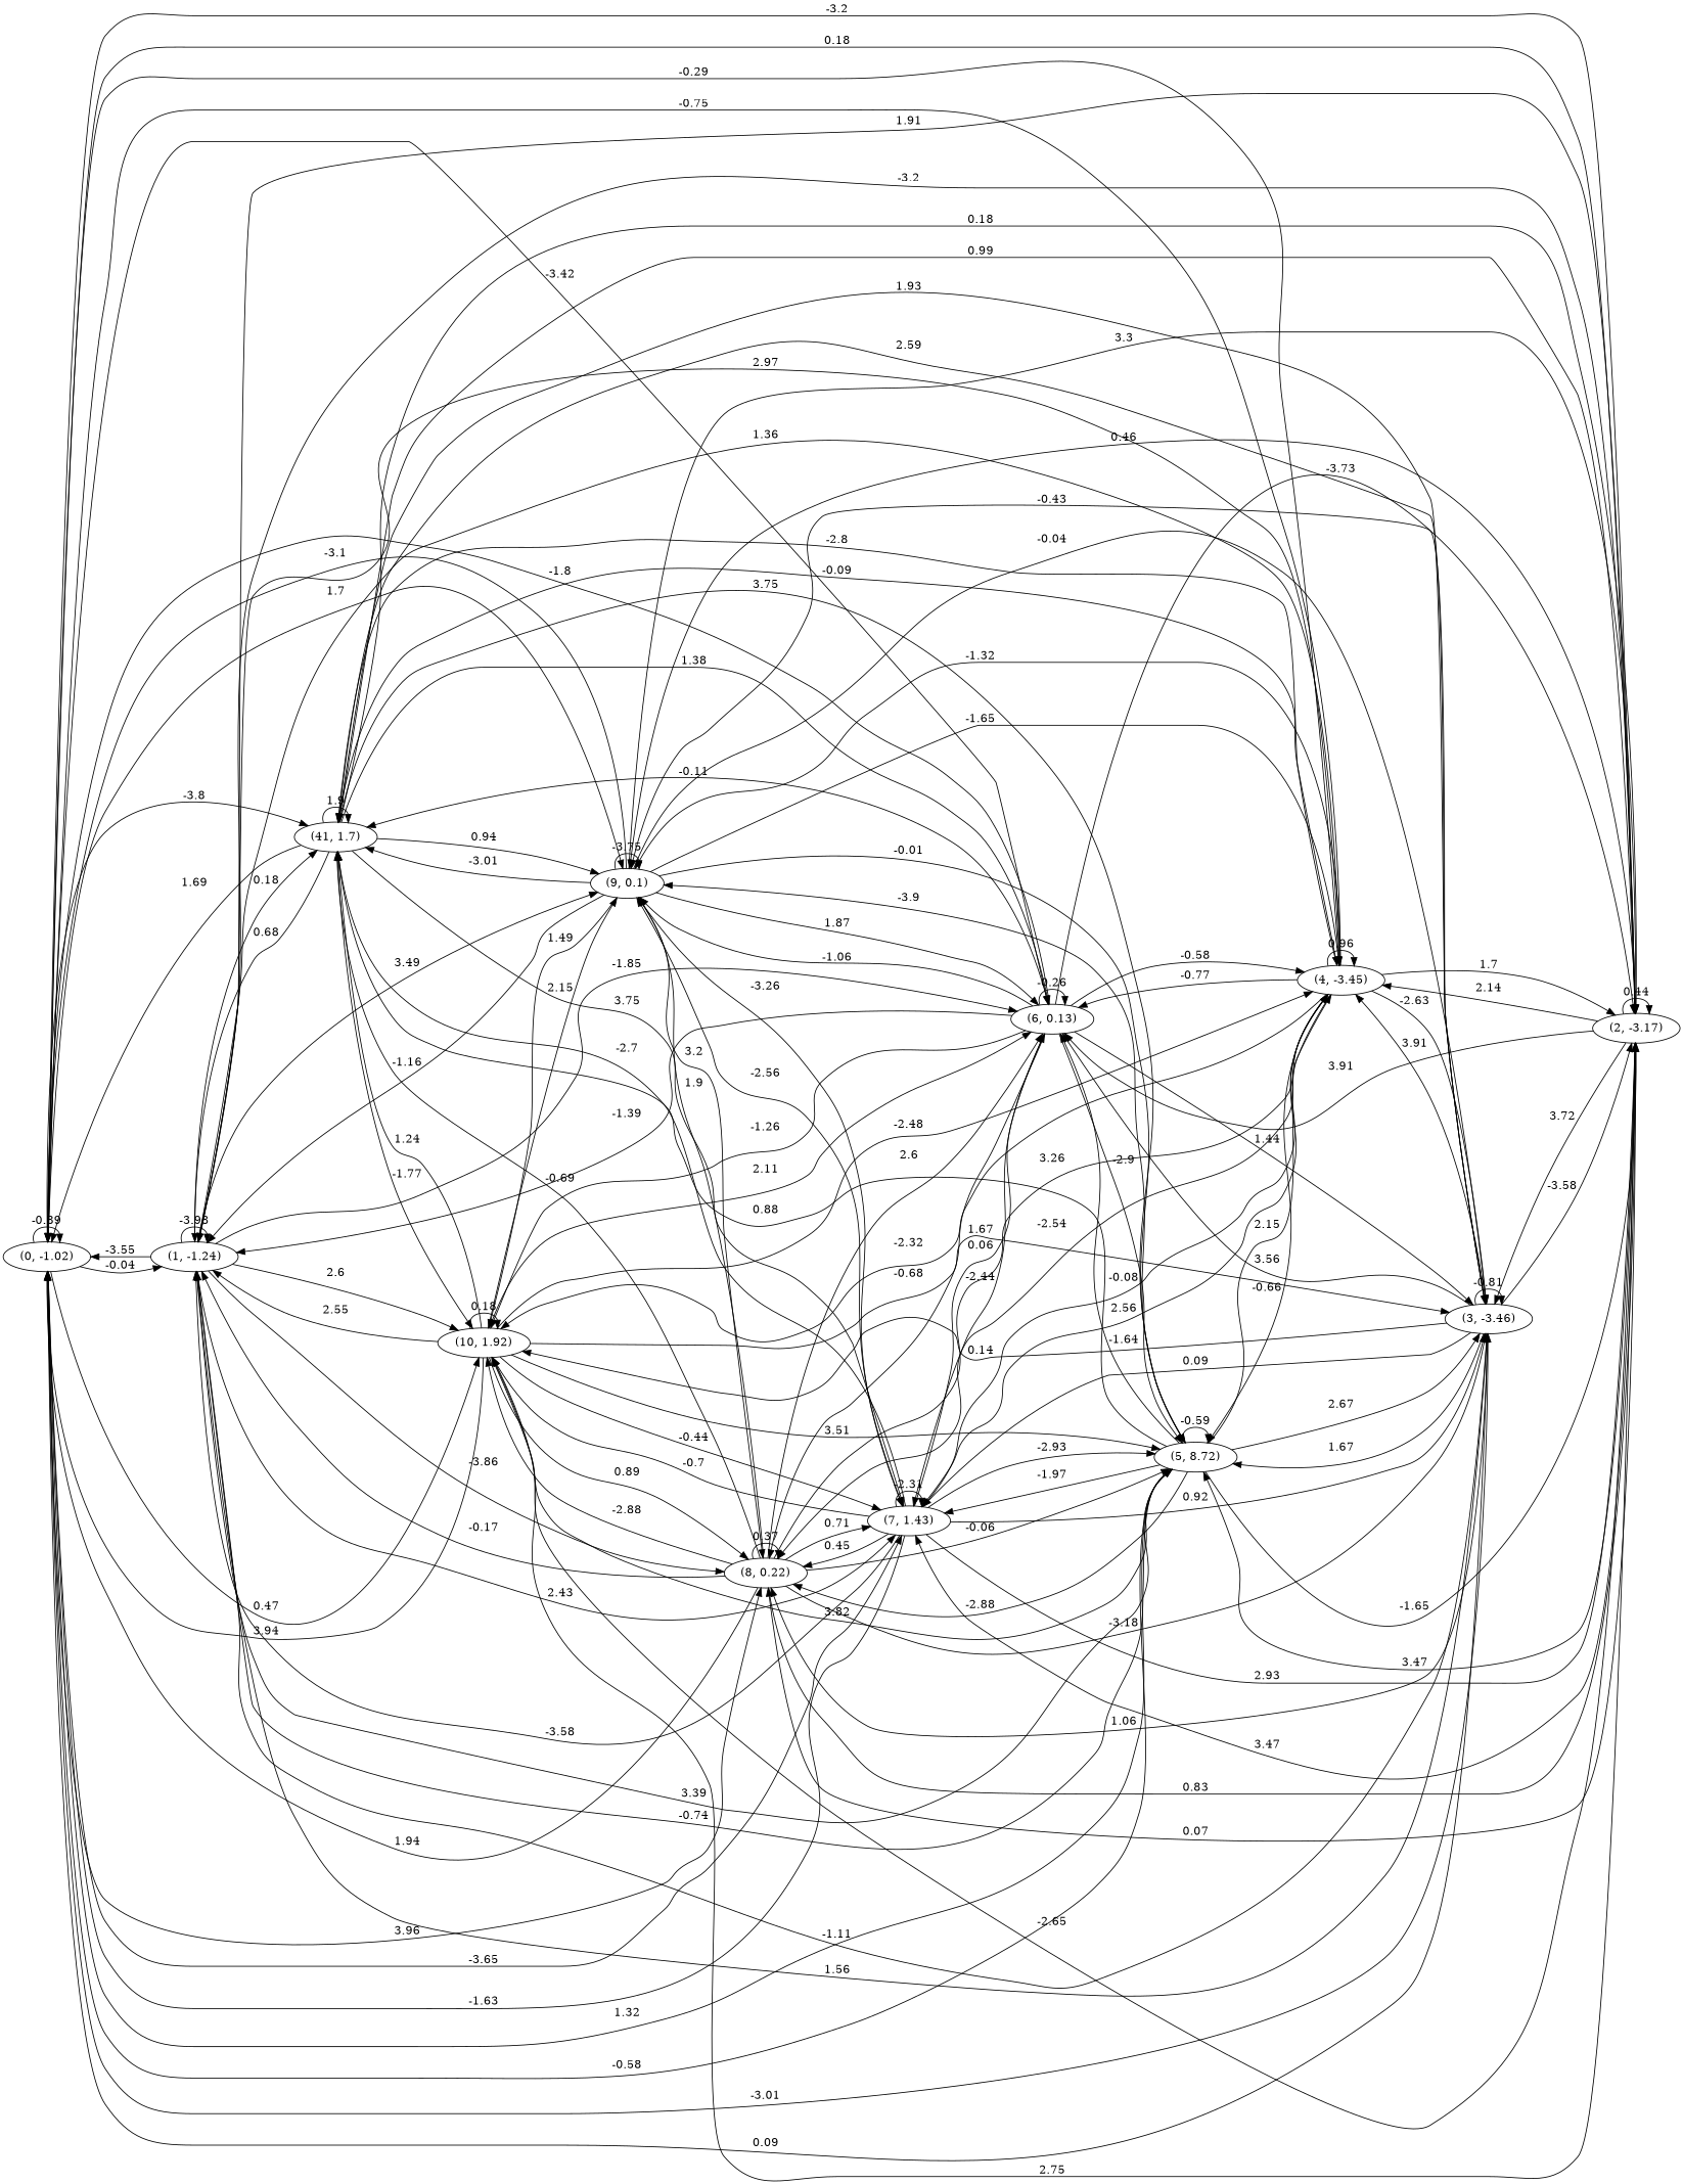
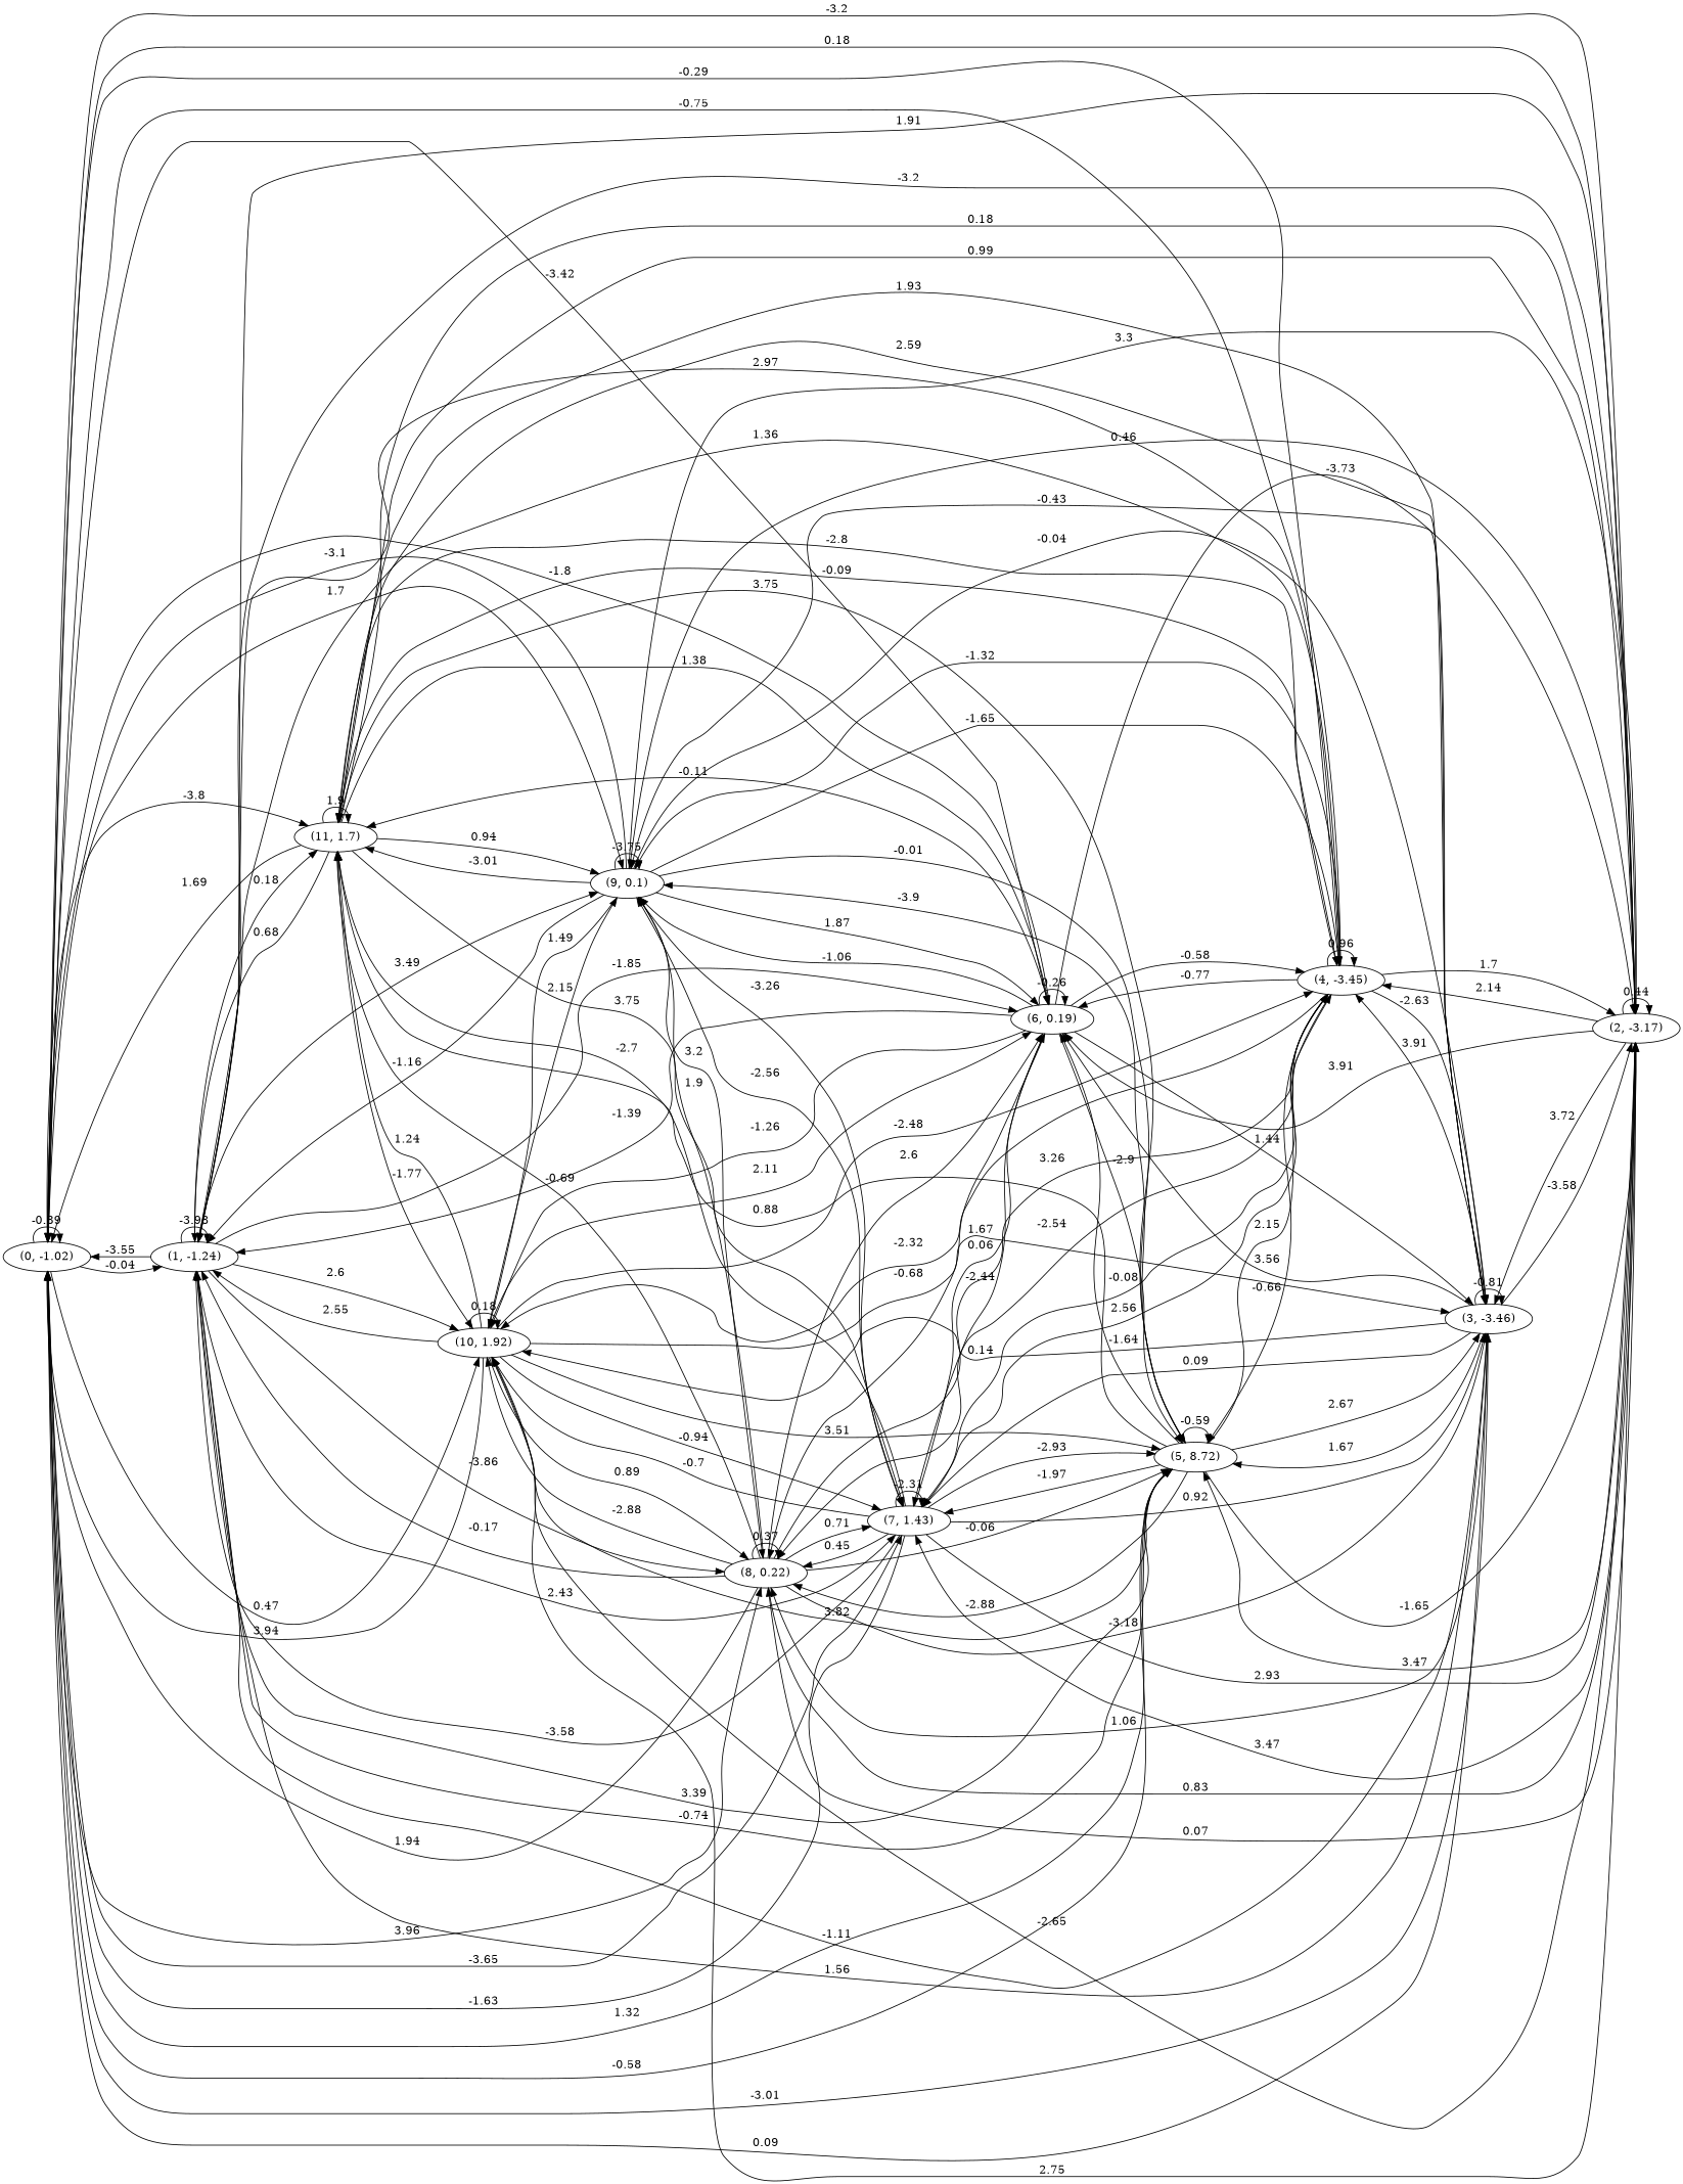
  digraph {
    rankdir=LR
    n1 [label="(0, -1.02)"]
    n2 [label="(1, -1.24)"]
    n3 [label="(2, -3.17)"]
    n4 [label="(3, -3.46)"]
    n5 [label="(4, -3.45)"]
    n6 [label="(5, 8.72)"]
-   n7 [label="(6, 0.13)"]
+   n7 [label="(6, 0.19)"]
    n8 [label="(7, 1.43)"]
    n9 [label="(8, 0.22)"]
    n10 [label="(9, 0.1)"]
    n11 [label="(10, 1.92)"]
-   n12 [label="(41, 1.7)"]
+   n12 [label="(11, 1.7)"]
    n1 -> n1 [label=-0.89]
    n1 -> n2 [label=-0.04]
    n1 -> n3 [label=-3.2]
    n1 -> n4 [label=-3.01]
    n1 -> n5 [label=-0.29]
    n1 -> n6 [label=1.32]
    n1 -> n7 [label=-3.42]
    n1 -> n8 [label=-3.65]
    n1 -> n9 [label=3.96]
    n1 -> n10 [label=1.7]
    n1 -> n11 [label=0.47]
    n1 -> n12 [label=-3.8]
    n2 -> n1 [label=-3.55]
    n2 -> n2 [label=-3.98]
    n2 -> n3 [label=1.91]
    n2 -> n4 [label=-1.11]
    n2 -> n5 [label=2.97]
    n2 -> n6 [label=3.39]
    n2 -> n7 [label=-1.85]
    n2 -> n8 [label=2.43]
    n2 -> n9 [label=-3.86]
    n2 -> n10 [label=3.49]
    n2 -> n11 [label=2.6]
    n2 -> n12 [label=0.18]
    n3 -> n1 [label=0.18]
    n3 -> n2 [label=-3.2]
    n3 -> n3 [label=0.44]
    n3 -> n4 [label=3.72]
    n3 -> n5 [label=2.14]
    n3 -> n6 [label=3.47]
    n3 -> n7 [label=3.91]
    n3 -> n8 [label=3.47]
    n3 -> n9 [label=0.07]
    n3 -> n10 [label=0.46]
    n3 -> n11 [label=2.75]
    n3 -> n12 [label=0.99]
    n4 -> n1 [label=0.09]
    n4 -> n2 [label=1.56]
    n4 -> n3 [label=-3.58]
    n4 -> n4 [label=-0.81]
    n4 -> n5 [label=3.91]
    n4 -> n6 [label=1.67]
    n4 -> n7 [label=3.56]
    n4 -> n8 [label=0.09]
    n4 -> n9 [label=1.06]
    n4 -> n10 [label=-0.43]
    n4 -> n11 [label=0.14]
    n4 -> n12 [label=2.59]
    n5 -> n1 [label=-0.75]
    n5 -> n2 [label=1.36]
    n5 -> n3 [label=1.7]
    n5 -> n4 [label=-2.63]
    n5 -> n5 [label=0.96]
    n5 -> n6 [label=-0.66]
    n5 -> n7 [label=-0.77]
    n5 -> n8 [label=2.56]
    n5 -> n9 [label=-2.54]
    n5 -> n10 [label=-1.32]
    n5 -> n11 [label=-2.32]
    n5 -> n12 [label=-2.8]
    n6 -> n1 [label=-0.58]
    n6 -> n2 [label=-0.74]
    n6 -> n3 [label=-1.65]
    n6 -> n4 [label=2.67]
    n6 -> n5 [label=2.15]
    n6 -> n6 [label=-0.59]
    n6 -> n7 [label=-1.64]
    n6 -> n8 [label=-1.97]
    n6 -> n9 [label=-2.88]
    n6 -> n10 [label=-3.9]
    n6 -> n11 [label=3.82]
    n6 -> n12 [label=0.88]
    n7 -> n1 [label=-1.8]
    n7 -> n2 [label=-1.39]
    n7 -> n3 [label=-3.73]
    n7 -> n4 [label=1.44]
    n7 -> n5 [label=-0.58]
    n7 -> n6 [label=-2.9]
    n7 -> n7 [label=-0.26]
    n7 -> n8 [label=-2.44]
    n7 -> n9 [label=-0.68]
    n7 -> n10 [label=-1.06]
    n7 -> n11 [label=-1.26]
    n7 -> n12 [label=-0.11]
    n8 -> n1 [label=-1.63]
    n8 -> n2 [label=-3.58]
    n8 -> n3 [label=2.93]
    n8 -> n4 [label=0.92]
    n8 -> n5 [label=-0.08]
    n8 -> n6 [label=-2.93]
    n8 -> n7 [label=0.06]
    n8 -> n8 [label=-2.31]
    n8 -> n9 [label=0.45]
    n8 -> n10 [label=-2.56]
    n8 -> n11 [label=-0.7]
    n8 -> n12 [label=-2.7]
    n9 -> n1 [label=1.94]
    n9 -> n2 [label=-0.17]
    n9 -> n3 [label=0.83]
    n9 -> n4 [label=-3.18]
    n9 -> n5 [label=3.26]
    n9 -> n6 [label=-0.06]
    n9 -> n7 [label=2.6]
    n9 -> n8 [label=0.71]
    n9 -> n9 [label=0.37]
    n9 -> n10 [label=1.9]
    n9 -> n11 [label=-2.88]
    n9 -> n12 [label=-0.69]
    n10 -> n1 [label=-3.1]
    n10 -> n2 [label=-1.16]
    n10 -> n3 [label=3.3]
    n10 -> n4 [label=-0.04]
    n10 -> n5 [label=-1.65]
    n10 -> n6 [label=-0.01]
    n10 -> n7 [label=1.87]
    n10 -> n8 [label=-3.26]
    n10 -> n9 [label=3.2]
    n10 -> n10 [label=-3.75]
    n10 -> n11 [label=1.49]
    n10 -> n12 [label=-3.01]
    n11 -> n1 [label=3.94]
    n11 -> n2 [label=2.55]
    n11 -> n3 [label=-2.65]
    n11 -> n4 [label=1.67]
    n11 -> n5 [label=-2.48]
    n11 -> n6 [label=3.51]
    n11 -> n7 [label=2.11]
-   n11 -> n8 [label=-0.44]
+   n11 -> n8 [label=-0.94]
    n11 -> n9 [label=0.89]
    n11 -> n10 [label=2.15]
    n11 -> n11 [label=0.18]
    n11 -> n12 [label=1.24]
    n12 -> n1 [label=1.69]
    n12 -> n2 [label=0.68]
    n12 -> n3 [label=0.18]
    n12 -> n4 [label=1.93]
    n12 -> n5 [label=-0.09]
    n12 -> n6 [label=3.75]
    n12 -> n7 [label=1.38]
    n12 -> n8 [label=3.75]
    n12 -> n10 [label=0.94]
    n12 -> n11 [label=-1.77]
    n12 -> n12 [label=1.9]
  }
